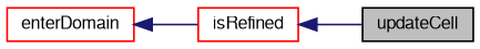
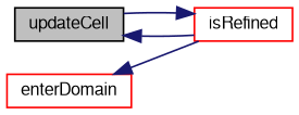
  digraph {
    rankdir=LR
    node [color=red fontname=FreeSans fontsize=10 shape=record]
    edge [color=midnightblue dir=back fontname=FreeSans fontsize=10 labelfontname=FreeSans labelfontsize=10 style=solid]
    n1 [color=black fillcolor=grey75 fontcolor=black height=0.2 label=updateCell style=filled width=0.4]
    n2 [height=0.2 label=isRefined width=0.4]
    n3 [height=0.2 label=enterDomain width=0.4]
+   n1 -> n2
    n2 -> n1
    n3 -> n2
  }
